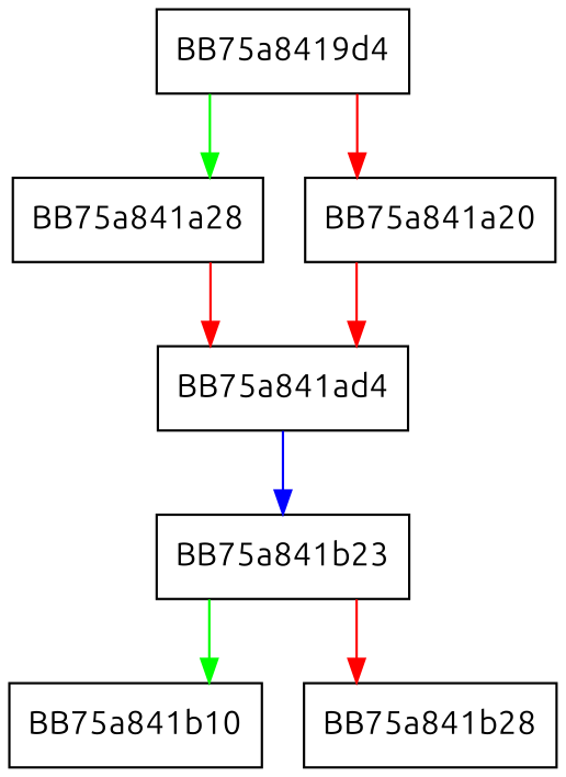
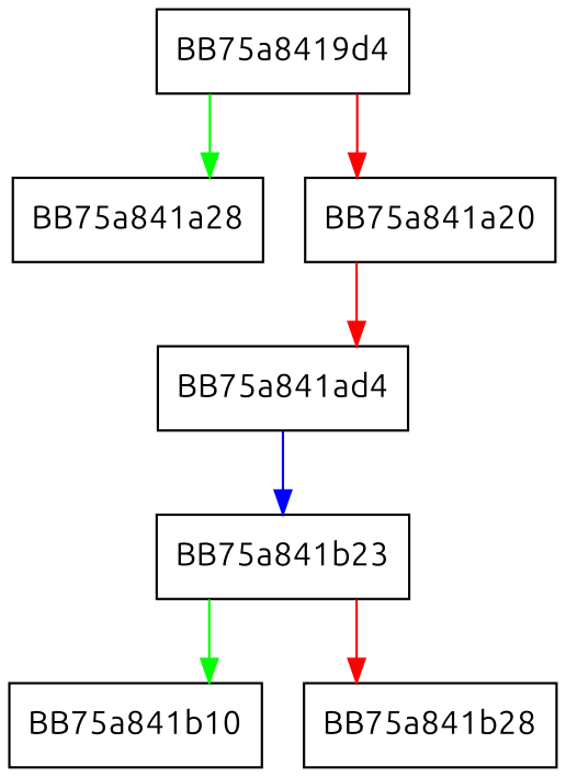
  digraph {
    fontname=Ubuntu
    splines=ortho
    node [fontname=Ubuntu shape=box]
    edge [color=red fontname=Ubuntu]
    BB75a8419d4
    BB75a841a28
    BB75a841a20
    BB75a841ad4
    BB75a841b23
    BB75a841b10
    BB75a841b28
    BB75a8419d4 -> BB75a841a28 [color=green]
    BB75a8419d4 -> BB75a841a20
-   BB75a841a28 -> BB75a841ad4
    BB75a841a20 -> BB75a841ad4
    BB75a841ad4 -> BB75a841b23 [color=blue]
    BB75a841b23 -> BB75a841b10 [color=green]
    BB75a841b23 -> BB75a841b28
  }
